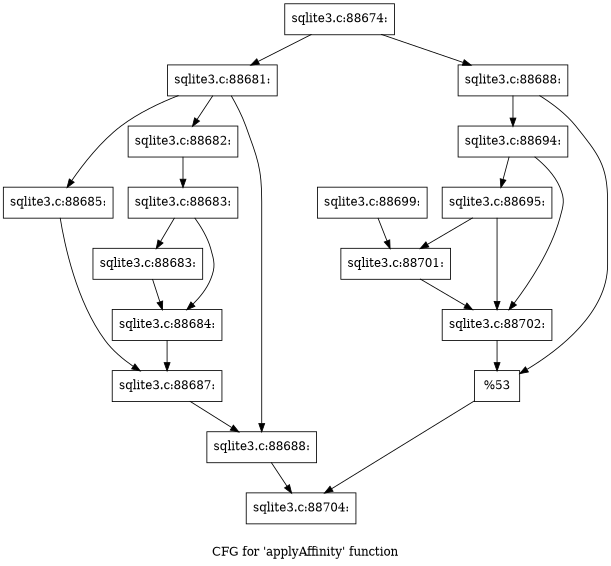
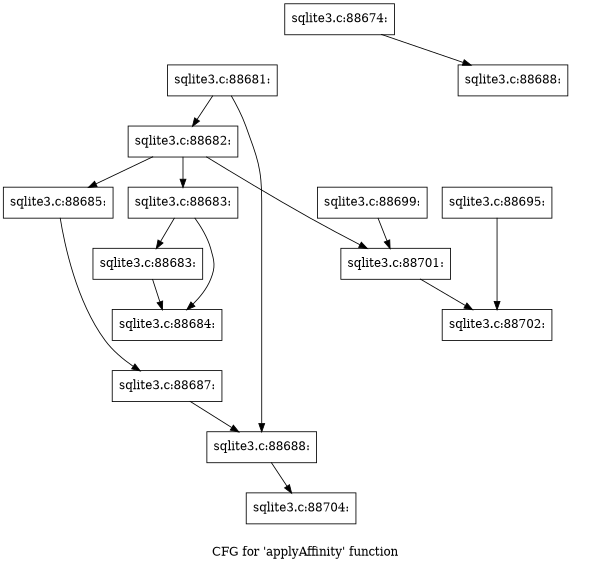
  digraph {
    label="CFG for 'applyAffinity' function"
    node [shape=record]
    n1 [label="{sqlite3.c:88674:}"]
    n2 [label="{sqlite3.c:88681:}"]
    n3 [label="{sqlite3.c:88688:}"]
    n4 [label="{sqlite3.c:88682:}"]
    n5 [label="{sqlite3.c:88688:}"]
-   n6 [label="{sqlite3.c:88694:}"]
-   n7 [label="{%53}"]
    n8 [label="{sqlite3.c:88683:}"]
    n9 [label="{sqlite3.c:88685:}"]
    n10 [label="{sqlite3.c:88704:}"]
    n11 [label="{sqlite3.c:88695:}"]
    n12 [label="{sqlite3.c:88702:}"]
    n13 [label="{sqlite3.c:88683:}"]
    n14 [label="{sqlite3.c:88684:}"]
    n15 [label="{sqlite3.c:88687:}"]
    n16 [label="{sqlite3.c:88701:}"]
    n17 [label="{sqlite3.c:88699:}"]
-   n1 -> n2
    n1 -> n3
    n2 -> n4
    n2 -> n5
-   n3 -> n6
-   n3 -> n7
    n4 -> n8
-   n2 -> n9
+   n4 -> n9
    n5 -> n10
-   n6 -> n11
-   n6 -> n12
-   n7 -> n10
    n8 -> n13
    n8 -> n14
    n9 -> n15
    n11 -> n12
-   n11 -> n16
-   n12 -> n7
+   n4 -> n16
    n13 -> n14
-   n14 -> n15
    n15 -> n5
    n16 -> n12
    n17 -> n16
  }
